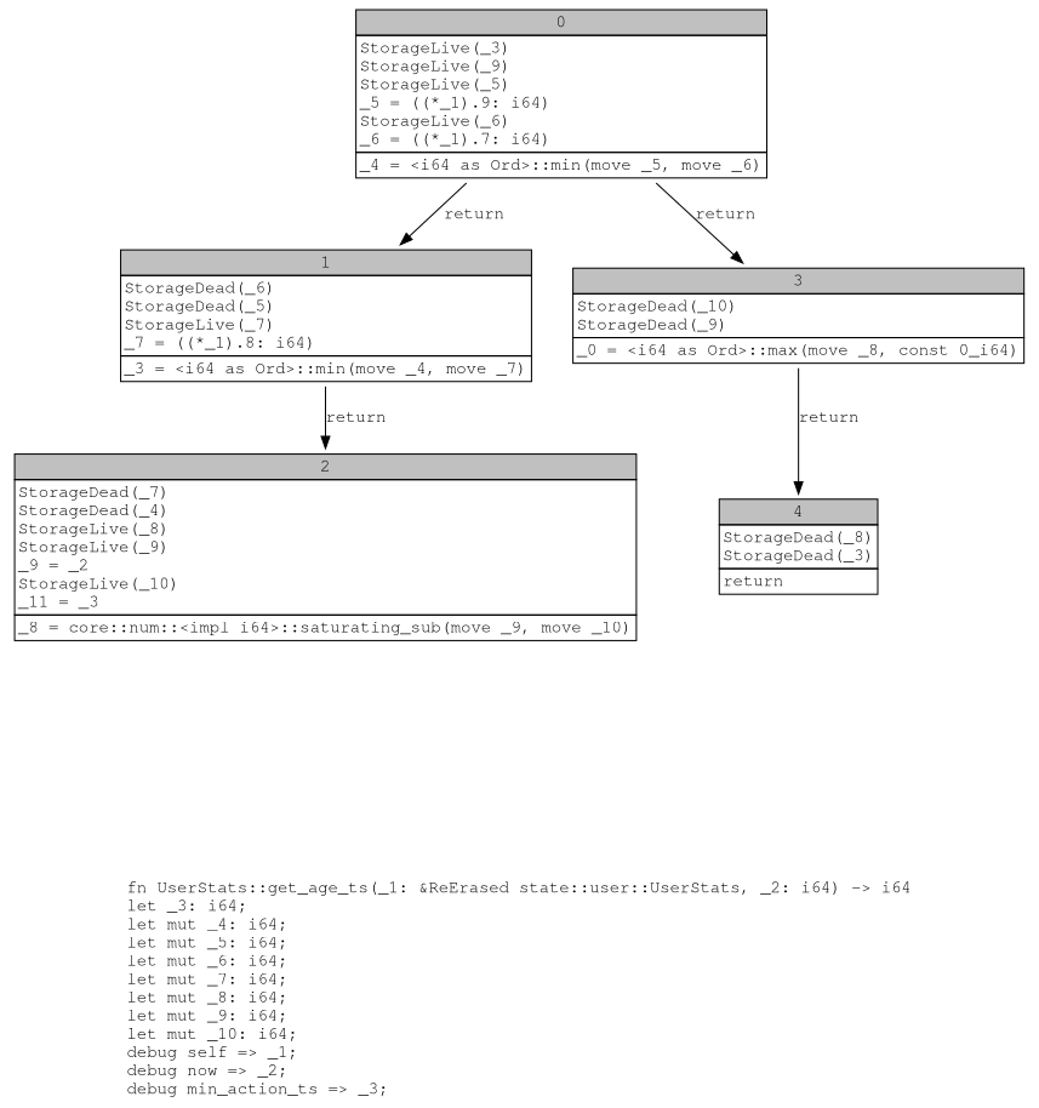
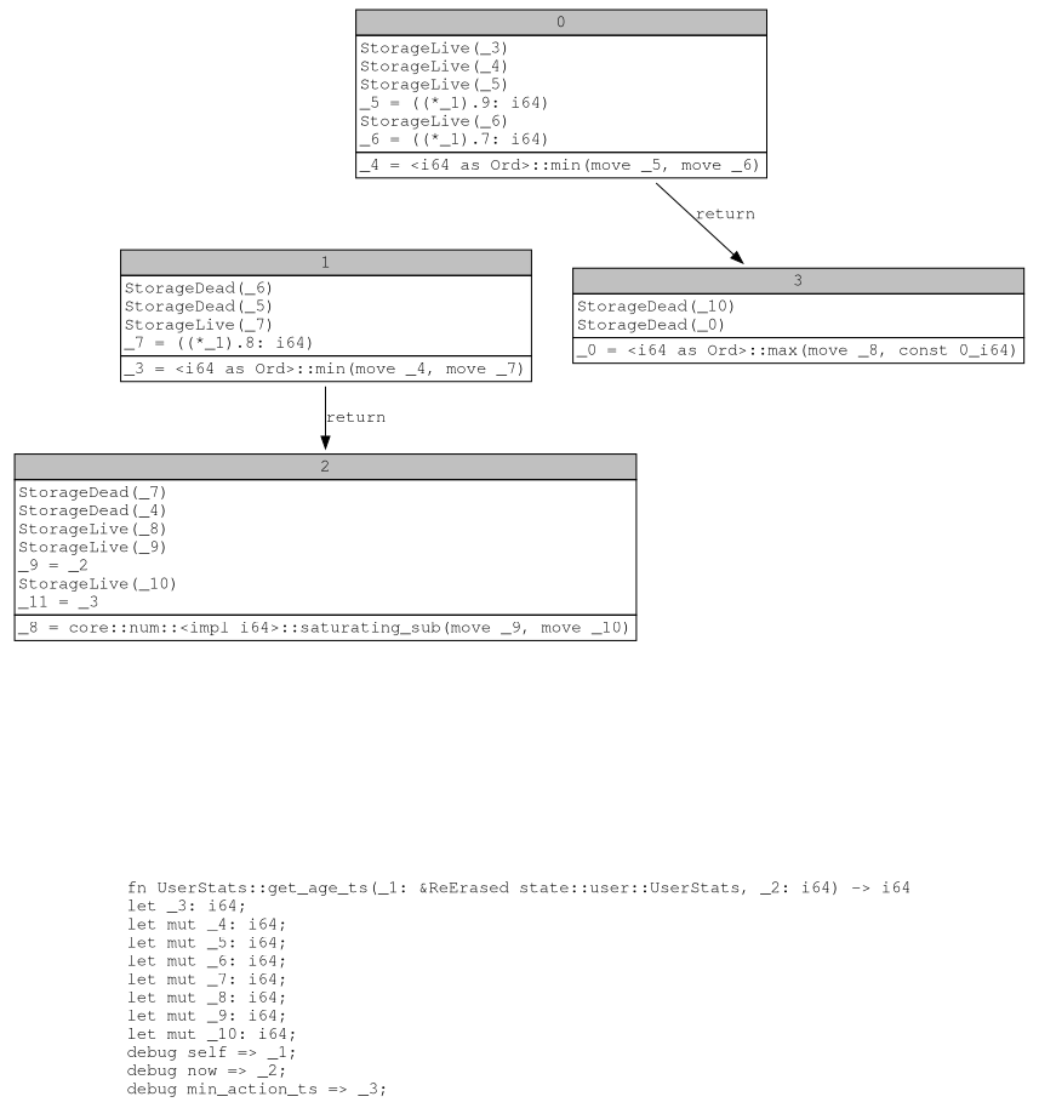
  digraph {
    fontname="Courier, monospace"
    label=<fn UserStats::get_age_ts(_1: &amp;ReErased state::user::UserStats, _2: i64) -&gt; i64<br align="left"/>let _3: i64;<br align="left"/>let mut _4: i64;<br align="left"/>let mut _5: i64;<br align="left"/>let mut _6: i64;<br align="left"/>let mut _7: i64;<br align="left"/>let mut _8: i64;<br align="left"/>let mut _9: i64;<br align="left"/>let mut _10: i64;<br align="left"/>debug self =&gt; _1;<br align="left"/>debug now =&gt; _2;<br align="left"/>debug min_action_ts =&gt; _3;<br align="left"/>>
    node [fontname="Courier, monospace" shape=none]
    edge [fontname="Courier, monospace"]
-   n1 [label=<<table border="0" cellborder="1" cellspacing="0"><tr><td bgcolor="gray" align="center" colspan="1">0</td></tr><tr><td align="left" balign="left">StorageLive(_3)<br/>StorageLive(_9)<br/>StorageLive(_5)<br/>_5 = ((*_1).9: i64)<br/>StorageLive(_6)<br/>_6 = ((*_1).7: i64)<br/></td></tr><tr><td align="left">_4 = &lt;i64 as Ord&gt;::min(move _5, move _6)</td></tr></table>>]
+   n1 [label=<<table border="0" cellborder="1" cellspacing="0"><tr><td bgcolor="gray" align="center" colspan="1">0</td></tr><tr><td align="left" balign="left">StorageLive(_3)<br/>StorageLive(_4)<br/>StorageLive(_5)<br/>_5 = ((*_1).9: i64)<br/>StorageLive(_6)<br/>_6 = ((*_1).7: i64)<br/></td></tr><tr><td align="left">_4 = &lt;i64 as Ord&gt;::min(move _5, move _6)</td></tr></table>>]
    n2 [label=<<table border="0" cellborder="1" cellspacing="0"><tr><td bgcolor="gray" align="center" colspan="1">1</td></tr><tr><td align="left" balign="left">StorageDead(_6)<br/>StorageDead(_5)<br/>StorageLive(_7)<br/>_7 = ((*_1).8: i64)<br/></td></tr><tr><td align="left">_3 = &lt;i64 as Ord&gt;::min(move _4, move _7)</td></tr></table>>]
-   n3 [label=<<table border="0" cellborder="1" cellspacing="0"><tr><td bgcolor="gray" align="center" colspan="1">3</td></tr><tr><td align="left" balign="left">StorageDead(_10)<br/>StorageDead(_9)<br/></td></tr><tr><td align="left">_0 = &lt;i64 as Ord&gt;::max(move _8, const 0_i64)</td></tr></table>>]
+   n3 [label=<<table border="0" cellborder="1" cellspacing="0"><tr><td bgcolor="gray" align="center" colspan="1">3</td></tr><tr><td align="left" balign="left">StorageDead(_10)<br/>StorageDead(_0)<br/></td></tr><tr><td align="left">_0 = &lt;i64 as Ord&gt;::max(move _8, const 0_i64)</td></tr></table>>]
    n4 [label=<<table border="0" cellborder="1" cellspacing="0"><tr><td bgcolor="gray" align="center" colspan="1">2</td></tr><tr><td align="left" balign="left">StorageDead(_7)<br/>StorageDead(_4)<br/>StorageLive(_8)<br/>StorageLive(_9)<br/>_9 = _2<br/>StorageLive(_10)<br/>_11 = _3<br/></td></tr><tr><td align="left">_8 = core::num::&lt;impl i64&gt;::saturating_sub(move _9, move _10)</td></tr></table>>]
-   n5 [label=<<table border="0" cellborder="1" cellspacing="0"><tr><td bgcolor="gray" align="center" colspan="1">4</td></tr><tr><td align="left" balign="left">StorageDead(_8)<br/>StorageDead(_3)<br/></td></tr><tr><td align="left">return</td></tr></table>>]
-   n1 -> n2 [label=return]
    n1 -> n3 [label=return]
    n2 -> n4 [label=return]
-   n3 -> n5 [label=return]
  }
